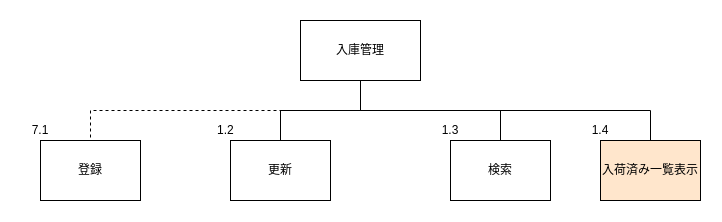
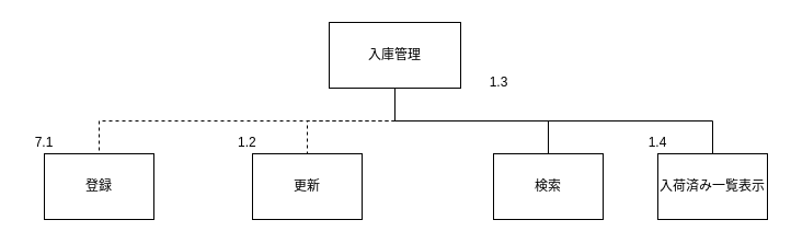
  <mxCell id="0" />
  <mxCell id="1" parent="0" />
  <mxCell id="2" value="入庫管理" style="whiteSpace=wrap;html=1;align=center;treeFolding=1;treeMoving=1;container=1;recursiveResize=0;" parent="1" vertex="1"><mxGeometry x="300" y="20" width="120" height="60" as="geometry" /></mxCell>
  <mxCell id="3" value="検索" style="whiteSpace=wrap;html=1;align=center;verticalAlign=middle;container=1;recursiveResize=0;treeFolding=1;treeMoving=1;" parent="1" vertex="1"><mxGeometry x="450" y="140" width="100" height="60" as="geometry" /></mxCell>
  <mxCell id="4" value="" style="edgeStyle=elbowEdgeStyle;elbow=vertical;startArrow=none;endArrow=none;rounded=0;exitX=0.5;exitY=1;exitDx=0;exitDy=0;" parent="1" source="2" target="3" edge="1"><mxGeometry relative="1" as="geometry"><mxPoint x="290" y="80" as="sourcePoint" /></mxGeometry></mxCell>
  <mxCell id="5" value="更新" style="whiteSpace=wrap;html=1;align=center;verticalAlign=middle;container=1;recursiveResize=0;treeFolding=1;treeMoving=1;" parent="1" vertex="1"><mxGeometry x="230" y="140" width="100" height="60" as="geometry" /></mxCell>
- <mxCell id="6" value="" style="edgeStyle=elbowEdgeStyle;elbow=vertical;startArrow=none;endArrow=none;rounded=0;exitX=0.5;exitY=1;exitDx=0;exitDy=0;" parent="1" source="2" target="5" edge="1"><mxGeometry relative="1" as="geometry"><mxPoint x="150" y="80" as="sourcePoint" /></mxGeometry></mxCell>
+ <mxCell id="6" value="" style="edgeStyle=elbowEdgeStyle;elbow=vertical;startArrow=none;endArrow=none;rounded=0;exitX=0.5;exitY=1;exitDx=0;exitDy=0;dashed=1;" parent="1" source="2" target="5" edge="1"><mxGeometry relative="1" as="geometry"><mxPoint x="150" y="80" as="sourcePoint" /></mxGeometry></mxCell>
  <mxCell id="7" value="" style="edgeStyle=elbowEdgeStyle;elbow=vertical;startArrow=none;endArrow=none;rounded=0;entryX=0.5;entryY=0;entryDx=0;entryDy=0;" parent="1" target="13" edge="1"><mxGeometry relative="1" as="geometry"><mxPoint x="360" y="110" as="sourcePoint" /><Array as="points"><mxPoint x="390" y="110" /><mxPoint x="440" y="100" /></Array><mxPoint x="520" y="140" as="targetPoint" /></mxGeometry></mxCell>
  <mxCell id="8" value="登録" style="whiteSpace=wrap;html=1;align=center;verticalAlign=middle;container=1;recursiveResize=0;treeFolding=1;treeMoving=1;" parent="1" vertex="1"><mxGeometry x="40" y="140" width="100" height="60" as="geometry" /></mxCell>
  <mxCell id="9" value="7.1" style="text;html=1;strokeColor=none;fillColor=none;align=center;verticalAlign=middle;whiteSpace=wrap;rounded=0;" parent="1" vertex="1"><mxGeometry x="20" y="120" width="40" height="20" as="geometry" /></mxCell>
  <mxCell id="10" value="1.4" style="text;html=1;strokeColor=none;fillColor=none;align=center;verticalAlign=middle;whiteSpace=wrap;rounded=0;" parent="1" vertex="1"><mxGeometry x="580" y="120" width="40" height="20" as="geometry" /></mxCell>
- <mxCell id="11" value="1.3" style="text;html=1;strokeColor=none;fillColor=none;align=center;verticalAlign=middle;whiteSpace=wrap;rounded=0;" parent="1" vertex="1"><mxGeometry x="430" y="120" width="40" height="20" as="geometry" /></mxCell>
+ <mxCell id="11" value="1.3" style="text;html=1;strokeColor=none;fillColor=none;align=center;verticalAlign=middle;whiteSpace=wrap;rounded=0;" parent="1" vertex="1"><mxGeometry x="435" y="65" width="40" height="20" as="geometry" /></mxCell>
  <mxCell id="12" value="1.2" style="text;html=1;resizable=0;points=[];autosize=1;align=left;verticalAlign=top;spacingTop=-4;direction=east;rotation=0;" parent="1" vertex="1"><mxGeometry x="215" y="120" width="30" height="20" as="geometry" /></mxCell>
- <mxCell id="13" value="入荷済み一覧表示" style="whiteSpace=wrap;html=1;align=center;verticalAlign=middle;container=1;recursiveResize=0;treeFolding=1;treeMoving=1;fillColor=#ffe6cc;" vertex="1" parent="1"><mxGeometry x="600" y="140" width="100" height="60" as="geometry" /></mxCell>
+ <mxCell id="13" value="入荷済み一覧表示" style="whiteSpace=wrap;html=1;align=center;verticalAlign=middle;container=1;recursiveResize=0;treeFolding=1;treeMoving=1;" vertex="1" parent="1"><mxGeometry x="600" y="140" width="100" height="60" as="geometry" /></mxCell>
  <mxCell id="14" value="" style="edgeStyle=elbowEdgeStyle;elbow=vertical;startArrow=none;endArrow=none;rounded=0;entryX=0.5;entryY=0;entryDx=0;entryDy=0;exitX=0.5;exitY=1;exitDx=0;exitDy=0;dashed=1;" edge="1" parent="1" source="2" target="8"><mxGeometry relative="1" as="geometry"><mxPoint x="200" y="90" as="sourcePoint" /><mxPoint x="90" y="130" as="targetPoint" /></mxGeometry></mxCell>
